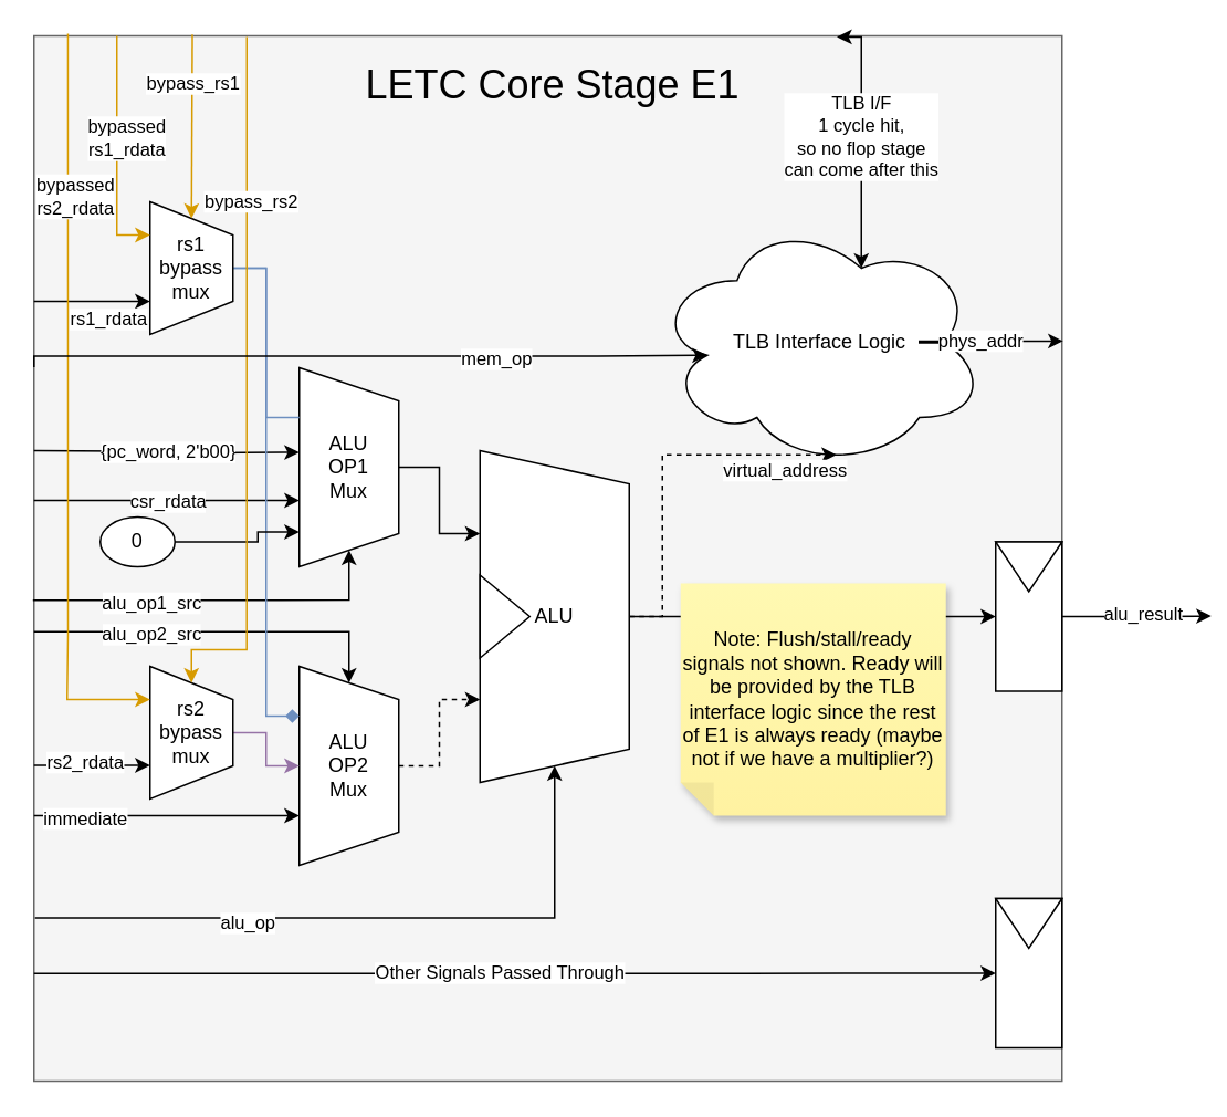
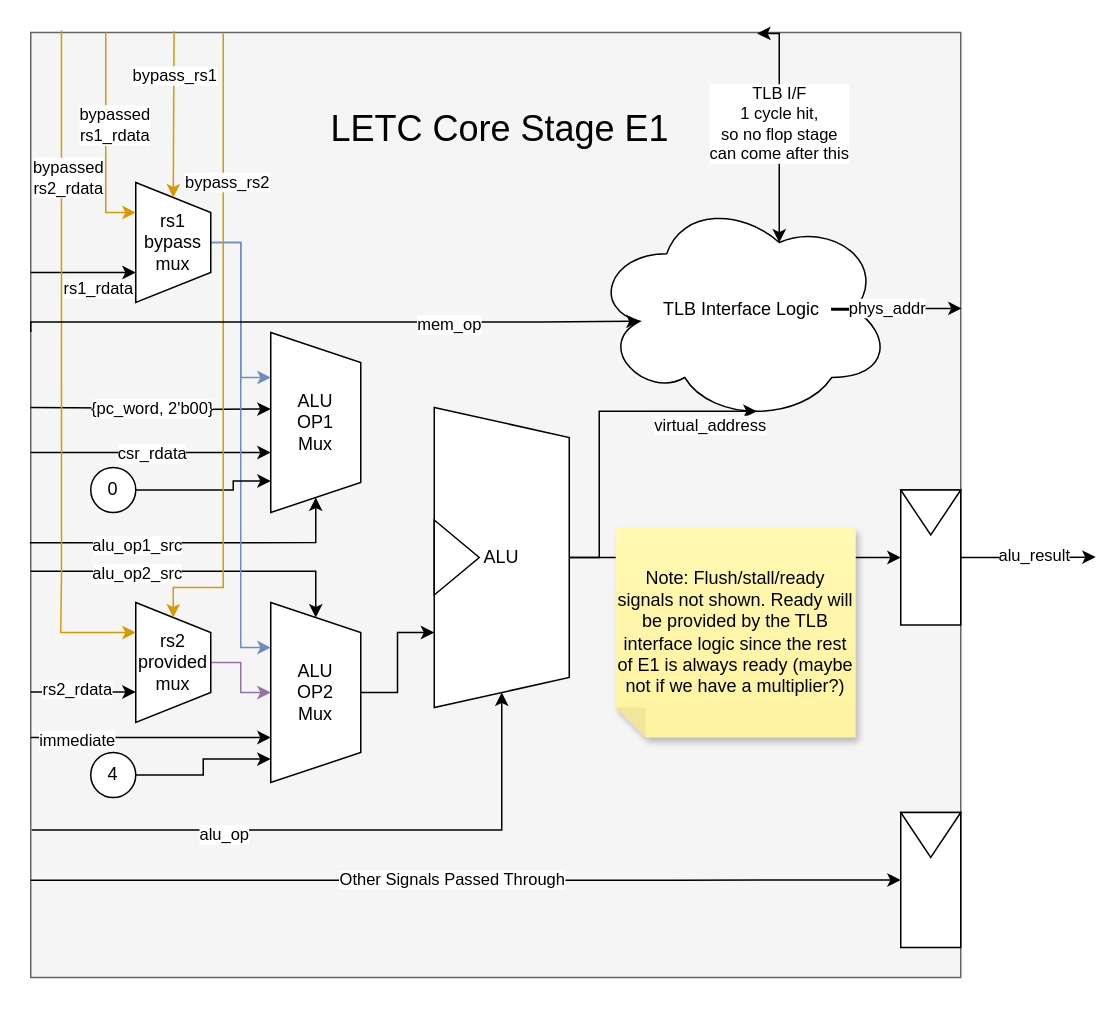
  <mxCell id="0" />
  <mxCell id="1" parent="0" />
  <mxCell id="2" value="" style="rounded=0;whiteSpace=wrap;html=1;fillColor=#f5f5f5;fontColor=#333333;strokeColor=#666666;" vertex="1" parent="1"><mxGeometry x="20" y="21" width="620" height="630" as="geometry" /></mxCell>
- <mxCell id="3" style="edgeStyle=orthogonalEdgeStyle;rounded=0;orthogonalLoop=1;jettySize=auto;html=1;exitX=0.5;exitY=0;exitDx=0;exitDy=0;entryX=0.25;entryY=1;entryDx=0;entryDy=0;" edge="1" parent="1" source="4" target="45"><mxGeometry relative="1" as="geometry" /></mxCell>
  <mxCell id="4" value="&lt;div&gt;ALU&lt;/div&gt;OP1&lt;div&gt;Mux&lt;/div&gt;" style="shape=trapezoid;perimeter=trapezoidPerimeter;whiteSpace=wrap;html=1;fixedSize=1;direction=south;" vertex="1" parent="1"><mxGeometry x="180" y="221" width="60" height="120" as="geometry" /></mxCell>
  <mxCell id="5" style="edgeStyle=orthogonalEdgeStyle;rounded=0;orthogonalLoop=1;jettySize=auto;html=1;exitX=0;exitY=0.897;exitDx=0;exitDy=0;entryX=0;entryY=0.5;entryDx=0;entryDy=0;exitPerimeter=0;" edge="1" parent="1" source="2" target="8"><mxGeometry relative="1" as="geometry"><mxPoint x="-20" y="475.57" as="sourcePoint" /><mxPoint x="600" y="475.57" as="targetPoint" /><Array as="points"><mxPoint x="450" y="586" /><mxPoint x="450" y="586" /></Array></mxGeometry></mxCell>
  <mxCell id="6" value="Other Signals Passed Through" style="edgeLabel;html=1;align=center;verticalAlign=middle;resizable=0;points=[];" vertex="1" connectable="0" parent="5"><mxGeometry x="-0.032" y="1" relative="1" as="geometry"><mxPoint as="offset" /></mxGeometry></mxCell>
  <mxCell id="7" value="" style="group" vertex="1" connectable="0" parent="1"><mxGeometry x="600" y="541" width="40" height="90" as="geometry" /></mxCell>
  <mxCell id="8" value="" style="rounded=0;whiteSpace=wrap;html=1;" vertex="1" parent="7"><mxGeometry width="40" height="90" as="geometry" /></mxCell>
  <mxCell id="9" value="" style="triangle;whiteSpace=wrap;html=1;direction=south;" vertex="1" parent="7"><mxGeometry width="40" height="30" as="geometry" /></mxCell>
  <mxCell id="10" style="edgeStyle=orthogonalEdgeStyle;rounded=0;orthogonalLoop=1;jettySize=auto;html=1;exitX=0.75;exitY=1;exitDx=0;exitDy=0;entryX=0.75;entryY=1;entryDx=0;entryDy=0;" edge="1" parent="1" target="13"><mxGeometry relative="1" as="geometry"><mxPoint x="20" y="491" as="sourcePoint" /><Array as="points"><mxPoint x="20" y="491" /></Array></mxGeometry></mxCell>
  <mxCell id="11" value="immediate" style="edgeLabel;html=1;align=center;verticalAlign=middle;resizable=0;points=[];" vertex="1" connectable="0" parent="10"><mxGeometry x="-0.734" y="-1" relative="1" as="geometry"><mxPoint x="9" as="offset" /></mxGeometry></mxCell>
- <mxCell id="12" style="edgeStyle=orthogonalEdgeStyle;rounded=0;orthogonalLoop=1;jettySize=auto;html=1;exitX=0.5;exitY=0;exitDx=0;exitDy=0;entryX=0.75;entryY=1;entryDx=0;entryDy=0;dashed=1;" edge="1" parent="1" source="13" target="45"><mxGeometry relative="1" as="geometry" /></mxCell>
+ <mxCell id="12" style="edgeStyle=orthogonalEdgeStyle;rounded=0;orthogonalLoop=1;jettySize=auto;html=1;exitX=0.5;exitY=0;exitDx=0;exitDy=0;entryX=0.75;entryY=1;entryDx=0;entryDy=0;" edge="1" parent="1" source="13" target="45"><mxGeometry relative="1" as="geometry" /></mxCell>
  <mxCell id="13" value="&lt;div&gt;ALU&lt;/div&gt;OP2&lt;div&gt;Mux&lt;/div&gt;" style="shape=trapezoid;perimeter=trapezoidPerimeter;whiteSpace=wrap;html=1;fixedSize=1;direction=south;" vertex="1" parent="1"><mxGeometry x="180" y="401" width="60" height="120" as="geometry" /></mxCell>
  <mxCell id="14" style="edgeStyle=orthogonalEdgeStyle;rounded=0;orthogonalLoop=1;jettySize=auto;html=1;exitX=0;exitY=0.57;exitDx=0;exitDy=0;entryX=0;entryY=0.5;entryDx=0;entryDy=0;exitPerimeter=0;" edge="1" parent="1" source="2" target="13"><mxGeometry relative="1" as="geometry"><Array as="points"><mxPoint x="210" y="380" /></Array></mxGeometry></mxCell>
  <mxCell id="15" value="alu_op2_src" style="edgeLabel;html=1;align=center;verticalAlign=middle;resizable=0;points=[];" vertex="1" connectable="0" parent="14"><mxGeometry x="-0.467" y="-1" relative="1" as="geometry"><mxPoint x="11" as="offset" /></mxGeometry></mxCell>
  <mxCell id="16" style="edgeStyle=orthogonalEdgeStyle;rounded=0;orthogonalLoop=1;jettySize=auto;html=1;exitX=-0.001;exitY=0.54;exitDx=0;exitDy=0;entryX=1;entryY=0.5;entryDx=0;entryDy=0;exitPerimeter=0;" edge="1" parent="1" source="2" target="4"><mxGeometry relative="1" as="geometry"><Array as="points"><mxPoint x="120" y="361" /><mxPoint x="210" y="361" /></Array></mxGeometry></mxCell>
  <mxCell id="17" value="alu_op1_src" style="edgeLabel;html=1;align=center;verticalAlign=middle;resizable=0;points=[];" vertex="1" connectable="0" parent="16"><mxGeometry x="0.03" y="-1" relative="1" as="geometry"><mxPoint x="-43" as="offset" /></mxGeometry></mxCell>
  <mxCell id="18" style="edgeStyle=orthogonalEdgeStyle;rounded=0;orthogonalLoop=1;jettySize=auto;html=1;exitX=0.75;exitY=1;exitDx=0;exitDy=0;entryX=0.75;entryY=1;entryDx=0;entryDy=0;" edge="1" parent="1"><mxGeometry relative="1" as="geometry"><mxPoint x="20" y="301" as="sourcePoint" /><mxPoint x="180" y="301" as="targetPoint" /><Array as="points"><mxPoint x="20" y="301" /></Array></mxGeometry></mxCell>
  <mxCell id="19" value="csr_rdata" style="edgeLabel;html=1;align=center;verticalAlign=middle;resizable=0;points=[];" vertex="1" connectable="0" parent="18"><mxGeometry x="-0.607" relative="1" as="geometry"><mxPoint x="49" as="offset" /></mxGeometry></mxCell>
  <mxCell id="20" style="edgeStyle=orthogonalEdgeStyle;rounded=0;orthogonalLoop=1;jettySize=auto;html=1;exitX=0.75;exitY=1;exitDx=0;exitDy=0;" edge="1" parent="1"><mxGeometry relative="1" as="geometry"><mxPoint x="20" y="271" as="sourcePoint" /><mxPoint x="180" y="272" as="targetPoint" /><Array as="points" /></mxGeometry></mxCell>
  <mxCell id="21" value="{pc_word, 2'b00}" style="edgeLabel;html=1;align=center;verticalAlign=middle;resizable=0;points=[];" vertex="1" connectable="0" parent="20"><mxGeometry x="-0.53" relative="1" as="geometry"><mxPoint x="43" as="offset" /></mxGeometry></mxCell>
  <mxCell id="22" style="edgeStyle=orthogonalEdgeStyle;rounded=0;orthogonalLoop=1;jettySize=auto;html=1;exitX=0.75;exitY=1;exitDx=0;exitDy=0;entryX=0.75;entryY=1;entryDx=0;entryDy=0;" edge="1" parent="1"><mxGeometry relative="1" as="geometry"><mxPoint x="20" y="181" as="sourcePoint" /><mxPoint x="90" y="181" as="targetPoint" /><Array as="points"><mxPoint x="20" y="181" /></Array></mxGeometry></mxCell>
  <mxCell id="23" value="rs1_rdata" style="edgeLabel;html=1;align=center;verticalAlign=middle;resizable=0;points=[];" vertex="1" connectable="0" parent="22"><mxGeometry x="-0.391" y="2" relative="1" as="geometry"><mxPoint x="23" y="12" as="offset" /></mxGeometry></mxCell>
- <mxCell id="24" style="edgeStyle=orthogonalEdgeStyle;rounded=0;orthogonalLoop=1;jettySize=auto;html=1;exitX=0.5;exitY=0;exitDx=0;exitDy=0;entryX=0.25;entryY=1;entryDx=0;entryDy=0;fillColor=#dae8fc;strokeColor=#6c8ebf;endArrow=none;" edge="1" parent="1" source="26" target="4"><mxGeometry relative="1" as="geometry" /></mxCell>
- <mxCell id="25" style="edgeStyle=orthogonalEdgeStyle;rounded=0;orthogonalLoop=1;jettySize=auto;html=1;exitX=0.5;exitY=0;exitDx=0;exitDy=0;entryX=0.25;entryY=1;entryDx=0;entryDy=0;fillColor=#dae8fc;strokeColor=#6c8ebf;endArrow=diamond;" edge="1" parent="1" source="26" target="13"><mxGeometry relative="1" as="geometry" /></mxCell>
+ <mxCell id="24" style="edgeStyle=orthogonalEdgeStyle;rounded=0;orthogonalLoop=1;jettySize=auto;html=1;exitX=0.5;exitY=0;exitDx=0;exitDy=0;entryX=0.25;entryY=1;entryDx=0;entryDy=0;fillColor=#dae8fc;strokeColor=#6c8ebf;" edge="1" parent="1" source="26" target="4"><mxGeometry relative="1" as="geometry" /></mxCell>
+ <mxCell id="25" style="edgeStyle=orthogonalEdgeStyle;rounded=0;orthogonalLoop=1;jettySize=auto;html=1;exitX=0.5;exitY=0;exitDx=0;exitDy=0;entryX=0.25;entryY=1;entryDx=0;entryDy=0;fillColor=#dae8fc;strokeColor=#6c8ebf;" edge="1" parent="1" source="26" target="13"><mxGeometry relative="1" as="geometry" /></mxCell>
  <mxCell id="26" value="rs1&lt;div&gt;bypass&lt;/div&gt;&lt;div&gt;mux&lt;/div&gt;" style="shape=trapezoid;perimeter=trapezoidPerimeter;whiteSpace=wrap;html=1;fixedSize=1;direction=south;" vertex="1" parent="1"><mxGeometry x="90" y="121" width="50" height="80" as="geometry" /></mxCell>
  <mxCell id="27" style="edgeStyle=orthogonalEdgeStyle;rounded=0;orthogonalLoop=1;jettySize=auto;html=1;exitX=0;exitY=0.5;exitDx=0;exitDy=0;entryX=0;entryY=0.5;entryDx=0;entryDy=0;fillColor=#ffe6cc;strokeColor=#d79b00;" edge="1" parent="1" target="26"><mxGeometry relative="1" as="geometry"><mxPoint x="115.52" y="20.13" as="sourcePoint" /><Array as="points"><mxPoint x="116" y="21" /><mxPoint x="115" y="21" /></Array></mxGeometry></mxCell>
  <mxCell id="28" value="bypass_rs1" style="edgeLabel;html=1;align=center;verticalAlign=middle;resizable=0;points=[];" vertex="1" connectable="0" parent="27"><mxGeometry x="-0.473" y="-4" relative="1" as="geometry"><mxPoint x="4" as="offset" /></mxGeometry></mxCell>
- <mxCell id="29" value="&lt;font style=&quot;font-size: 24px;&quot;&gt;LETC Core Stage E1&lt;/font&gt;" style="text;html=1;strokeColor=none;fillColor=none;align=center;verticalAlign=middle;whiteSpace=wrap;rounded=0;" vertex="1" parent="1"><mxGeometry x="213" y="36" width="240" height="30" as="geometry" /></mxCell>
- <mxCell id="30" value="0" style="ellipse;whiteSpace=wrap;html=1;aspect=fixed;" vertex="1" parent="1"><mxGeometry x="60" y="311" width="45" height="30" as="geometry" /></mxCell>
+ <mxCell id="29" value="&lt;font style=&quot;font-size: 24px;&quot;&gt;LETC Core Stage E1&lt;/font&gt;" style="text;html=1;strokeColor=none;fillColor=none;align=center;verticalAlign=middle;whiteSpace=wrap;rounded=0;" vertex="1" parent="1"><mxGeometry x="213" y="71" width="240" height="30" as="geometry" /></mxCell>
+ <mxCell id="30" value="0" style="ellipse;whiteSpace=wrap;html=1;aspect=fixed;" vertex="1" parent="1"><mxGeometry x="60" y="311" width="30" height="30" as="geometry" /></mxCell>
  <mxCell id="31" style="edgeStyle=orthogonalEdgeStyle;rounded=0;orthogonalLoop=1;jettySize=auto;html=1;exitX=1;exitY=0.5;exitDx=0;exitDy=0;" edge="1" parent="1" source="30"><mxGeometry relative="1" as="geometry"><mxPoint x="180" y="320" as="targetPoint" /><Array as="points"><mxPoint x="155" y="326" /><mxPoint x="155" y="320" /></Array></mxGeometry></mxCell>
  <mxCell id="32" style="edgeStyle=orthogonalEdgeStyle;rounded=0;orthogonalLoop=1;jettySize=auto;html=1;exitX=0.5;exitY=0;exitDx=0;exitDy=0;fillColor=#e1d5e7;strokeColor=#9673a6;" edge="1" parent="1" source="33" target="13"><mxGeometry relative="1" as="geometry" /></mxCell>
- <mxCell id="33" value="rs2&lt;div&gt;bypass&lt;/div&gt;&lt;div&gt;mux&lt;/div&gt;" style="shape=trapezoid;perimeter=trapezoidPerimeter;whiteSpace=wrap;html=1;fixedSize=1;direction=south;" vertex="1" parent="1"><mxGeometry x="90" y="401" width="50" height="80" as="geometry" /></mxCell>
+ <mxCell id="33" value="rs2&lt;div&gt;provided&lt;/div&gt;&lt;div&gt;mux&lt;/div&gt;" style="shape=trapezoid;perimeter=trapezoidPerimeter;whiteSpace=wrap;html=1;fixedSize=1;direction=south;" vertex="1" parent="1"><mxGeometry x="90" y="401" width="50" height="80" as="geometry" /></mxCell>
  <mxCell id="34" style="edgeStyle=orthogonalEdgeStyle;rounded=0;orthogonalLoop=1;jettySize=auto;html=1;exitX=0.25;exitY=1;exitDx=0;exitDy=0;entryX=0.25;entryY=1;entryDx=0;entryDy=0;fillColor=#ffe6cc;strokeColor=#d79b00;" edge="1" parent="1" target="26"><mxGeometry relative="1" as="geometry"><mxPoint x="70" y="21" as="sourcePoint" /><Array as="points"><mxPoint x="70" y="21" /><mxPoint x="70" y="141" /></Array></mxGeometry></mxCell>
  <mxCell id="35" value="bypassed&lt;div&gt;rs1_rdata&lt;/div&gt;" style="edgeLabel;html=1;align=center;verticalAlign=middle;resizable=0;points=[];" vertex="1" connectable="0" parent="34"><mxGeometry x="-0.263" y="-2" relative="1" as="geometry"><mxPoint x="7" y="9" as="offset" /></mxGeometry></mxCell>
  <mxCell id="36" style="edgeStyle=orthogonalEdgeStyle;rounded=0;orthogonalLoop=1;jettySize=auto;html=1;exitX=0.207;exitY=0.001;exitDx=0;exitDy=0;entryX=0;entryY=0.5;entryDx=0;entryDy=0;exitPerimeter=0;fillColor=#ffe6cc;strokeColor=#d79b00;" edge="1" parent="1" source="2" target="33"><mxGeometry relative="1" as="geometry"><Array as="points"><mxPoint x="148" y="391" /><mxPoint x="115" y="391" /></Array></mxGeometry></mxCell>
  <mxCell id="37" value="bypass_rs2" style="edgeLabel;html=1;align=center;verticalAlign=middle;resizable=0;points=[];" vertex="1" connectable="0" parent="36"><mxGeometry x="-0.479" y="-2" relative="1" as="geometry"><mxPoint x="4" y="-11" as="offset" /></mxGeometry></mxCell>
  <mxCell id="38" style="edgeStyle=orthogonalEdgeStyle;rounded=0;orthogonalLoop=1;jettySize=auto;html=1;exitX=0.75;exitY=1;exitDx=0;exitDy=0;entryX=0.75;entryY=1;entryDx=0;entryDy=0;" edge="1" parent="1"><mxGeometry relative="1" as="geometry"><mxPoint x="20" y="460.66" as="sourcePoint" /><mxPoint x="90" y="460.66" as="targetPoint" /><Array as="points"><mxPoint x="20" y="460.66" /></Array></mxGeometry></mxCell>
  <mxCell id="39" value="rs2_rdata" style="edgeLabel;html=1;align=center;verticalAlign=middle;resizable=0;points=[];" vertex="1" connectable="0" parent="38"><mxGeometry x="-0.391" y="2" relative="1" as="geometry"><mxPoint x="9" as="offset" /></mxGeometry></mxCell>
  <mxCell id="40" style="edgeStyle=orthogonalEdgeStyle;rounded=0;orthogonalLoop=1;jettySize=auto;html=1;exitX=0.033;exitY=-0.002;exitDx=0;exitDy=0;entryX=0.25;entryY=1;entryDx=0;entryDy=0;fillColor=#ffe6cc;strokeColor=#d79b00;exitPerimeter=0;" edge="1" parent="1" source="2" target="33"><mxGeometry relative="1" as="geometry"><Array as="points"><mxPoint x="41" y="381" /><mxPoint x="40" y="381" /><mxPoint x="40" y="421" /></Array></mxGeometry></mxCell>
  <mxCell id="41" value="bypassed&lt;div&gt;rs2_rdata&lt;/div&gt;" style="edgeLabel;html=1;align=center;verticalAlign=middle;resizable=0;points=[];" vertex="1" connectable="0" parent="40"><mxGeometry x="-0.641" y="1" relative="1" as="geometry"><mxPoint x="3" y="17" as="offset" /></mxGeometry></mxCell>
+ <mxCell id="42" value="4" style="ellipse;whiteSpace=wrap;html=1;aspect=fixed;" vertex="1" parent="1"><mxGeometry x="60" y="501" width="30" height="30" as="geometry" /></mxCell>
+ <mxCell id="43" style="edgeStyle=orthogonalEdgeStyle;rounded=0;orthogonalLoop=1;jettySize=auto;html=1;exitX=1;exitY=0.5;exitDx=0;exitDy=0;entryX=0.87;entryY=1.001;entryDx=0;entryDy=0;entryPerimeter=0;" edge="1" parent="1" source="42" target="13"><mxGeometry relative="1" as="geometry" /></mxCell>
  <mxCell id="44" value="" style="group" vertex="1" connectable="0" parent="1"><mxGeometry x="289" y="271" width="90" height="200" as="geometry" /></mxCell>
  <mxCell id="45" value="&lt;div&gt;ALU&lt;/div&gt;" style="shape=trapezoid;perimeter=trapezoidPerimeter;whiteSpace=wrap;html=1;fixedSize=1;direction=south;" vertex="1" parent="44"><mxGeometry width="90" height="200" as="geometry" /></mxCell>
  <mxCell id="46" value="" style="triangle;whiteSpace=wrap;html=1;" vertex="1" parent="44"><mxGeometry y="75" width="30" height="50" as="geometry" /></mxCell>
  <mxCell id="47" value="" style="group" vertex="1" connectable="0" parent="1"><mxGeometry x="600" y="326" width="40" height="90" as="geometry" /></mxCell>
  <mxCell id="48" style="edgeStyle=orthogonalEdgeStyle;rounded=0;orthogonalLoop=1;jettySize=auto;html=1;exitX=1;exitY=0.5;exitDx=0;exitDy=0;" edge="1" parent="47" source="50"><mxGeometry relative="1" as="geometry"><mxPoint x="130" y="44.706" as="targetPoint" /></mxGeometry></mxCell>
  <mxCell id="49" value="alu_result" style="edgeLabel;html=1;align=center;verticalAlign=middle;resizable=0;points=[];" vertex="1" connectable="0" parent="48"><mxGeometry x="0.111" y="2" relative="1" as="geometry"><mxPoint x="-1" as="offset" /></mxGeometry></mxCell>
  <mxCell id="50" value="" style="rounded=0;whiteSpace=wrap;html=1;" vertex="1" parent="47"><mxGeometry width="40" height="90" as="geometry" /></mxCell>
  <mxCell id="51" value="" style="triangle;whiteSpace=wrap;html=1;direction=south;" vertex="1" parent="47"><mxGeometry width="40" height="30" as="geometry" /></mxCell>
  <mxCell id="52" style="edgeStyle=orthogonalEdgeStyle;rounded=0;orthogonalLoop=1;jettySize=auto;html=1;exitX=0.5;exitY=0;exitDx=0;exitDy=0;entryX=0;entryY=0.5;entryDx=0;entryDy=0;" edge="1" parent="1" source="45" target="50"><mxGeometry relative="1" as="geometry" /></mxCell>
  <mxCell id="53" value="TLB Interface Logic" style="ellipse;shape=cloud;whiteSpace=wrap;html=1;" vertex="1" parent="1"><mxGeometry x="394" y="131" width="200" height="150" as="geometry" /></mxCell>
  <mxCell id="54" value="Note: Flush/stall/ready signals not shown. Ready will be provided by the TLB interface logic since the rest of E1 is always ready (maybe not if we have a multiplier?)" style="shape=note;whiteSpace=wrap;html=1;backgroundOutline=1;fontColor=#000000;darkOpacity=0.05;fillColor=#FFF9B2;strokeColor=none;fillStyle=solid;direction=west;gradientDirection=north;gradientColor=#FFF2A1;shadow=1;size=20;pointerEvents=1;" vertex="1" parent="1"><mxGeometry x="410" y="351" width="160" height="140" as="geometry" /></mxCell>
- <mxCell id="55" style="edgeStyle=orthogonalEdgeStyle;rounded=0;orthogonalLoop=1;jettySize=auto;html=1;exitX=0.5;exitY=0;exitDx=0;exitDy=0;entryX=0.55;entryY=0.95;entryDx=0;entryDy=0;entryPerimeter=0;dashed=1;" edge="1" parent="1" source="45" target="53"><mxGeometry relative="1" as="geometry" /></mxCell>
+ <mxCell id="55" style="edgeStyle=orthogonalEdgeStyle;rounded=0;orthogonalLoop=1;jettySize=auto;html=1;exitX=0.5;exitY=0;exitDx=0;exitDy=0;entryX=0.55;entryY=0.95;entryDx=0;entryDy=0;entryPerimeter=0;" edge="1" parent="1" source="45" target="53"><mxGeometry relative="1" as="geometry" /></mxCell>
  <mxCell id="56" value="virtual_address" style="edgeLabel;html=1;align=center;verticalAlign=middle;resizable=0;points=[];" vertex="1" connectable="0" parent="55"><mxGeometry x="0.717" y="-1" relative="1" as="geometry"><mxPoint y="8" as="offset" /></mxGeometry></mxCell>
  <mxCell id="57" style="edgeStyle=orthogonalEdgeStyle;rounded=0;orthogonalLoop=1;jettySize=auto;html=1;exitX=0.625;exitY=0.2;exitDx=0;exitDy=0;exitPerimeter=0;entryX=0.781;entryY=0.001;entryDx=0;entryDy=0;entryPerimeter=0;startArrow=classic;startFill=1;" edge="1" parent="1" source="53" target="2"><mxGeometry relative="1" as="geometry"><Array as="points"><mxPoint x="504" y="22" /></Array></mxGeometry></mxCell>
  <mxCell id="58" value="TLB I/F&lt;div&gt;1 cycle hit,&lt;/div&gt;&lt;div&gt;so no flop stage&lt;/div&gt;&lt;div&gt;can come after this&lt;/div&gt;" style="edgeLabel;html=1;align=center;verticalAlign=middle;resizable=0;points=[];" vertex="1" connectable="0" parent="57"><mxGeometry x="0.044" y="1" relative="1" as="geometry"><mxPoint as="offset" /></mxGeometry></mxCell>
  <mxCell id="59" style="edgeStyle=orthogonalEdgeStyle;rounded=0;orthogonalLoop=1;jettySize=auto;html=1;exitX=0.875;exitY=0.5;exitDx=0;exitDy=0;exitPerimeter=0;entryX=1.001;entryY=0.292;entryDx=0;entryDy=0;entryPerimeter=0;" edge="1" parent="1" source="53" target="2"><mxGeometry relative="1" as="geometry"><Array as="points"><mxPoint x="554" y="205" /></Array></mxGeometry></mxCell>
  <mxCell id="60" value="phys_addr" style="edgeLabel;html=1;align=center;verticalAlign=middle;resizable=0;points=[];" vertex="1" connectable="0" parent="59"><mxGeometry x="-0.207" y="1" relative="1" as="geometry"><mxPoint x="12" y="1" as="offset" /></mxGeometry></mxCell>
  <mxCell id="61" style="edgeStyle=orthogonalEdgeStyle;rounded=0;orthogonalLoop=1;jettySize=auto;html=1;exitX=0;exitY=0.317;exitDx=0;exitDy=0;exitPerimeter=0;entryX=0.16;entryY=0.55;entryDx=0;entryDy=0;entryPerimeter=0;" edge="1" parent="1" source="2" target="53"><mxGeometry relative="1" as="geometry"><Array as="points"><mxPoint x="20" y="214" /><mxPoint x="360" y="214" /></Array></mxGeometry></mxCell>
  <mxCell id="62" value="mem_op" style="edgeLabel;html=1;align=center;verticalAlign=middle;resizable=0;points=[];" vertex="1" connectable="0" parent="61"><mxGeometry x="0.38" y="-1" relative="1" as="geometry"><mxPoint as="offset" /></mxGeometry></mxCell>
  <mxCell id="63" style="edgeStyle=orthogonalEdgeStyle;rounded=0;orthogonalLoop=1;jettySize=auto;html=1;exitX=0.001;exitY=0.844;exitDx=0;exitDy=0;entryX=1;entryY=0.5;entryDx=0;entryDy=0;exitPerimeter=0;" edge="1" parent="1" source="2" target="45"><mxGeometry relative="1" as="geometry"><Array as="points"><mxPoint x="334" y="553" /></Array></mxGeometry></mxCell>
  <mxCell id="64" value="alu_op" style="edgeLabel;html=1;align=center;verticalAlign=middle;resizable=0;points=[];" vertex="1" connectable="0" parent="63"><mxGeometry x="-0.369" y="-3" relative="1" as="geometry"><mxPoint as="offset" /></mxGeometry></mxCell>
